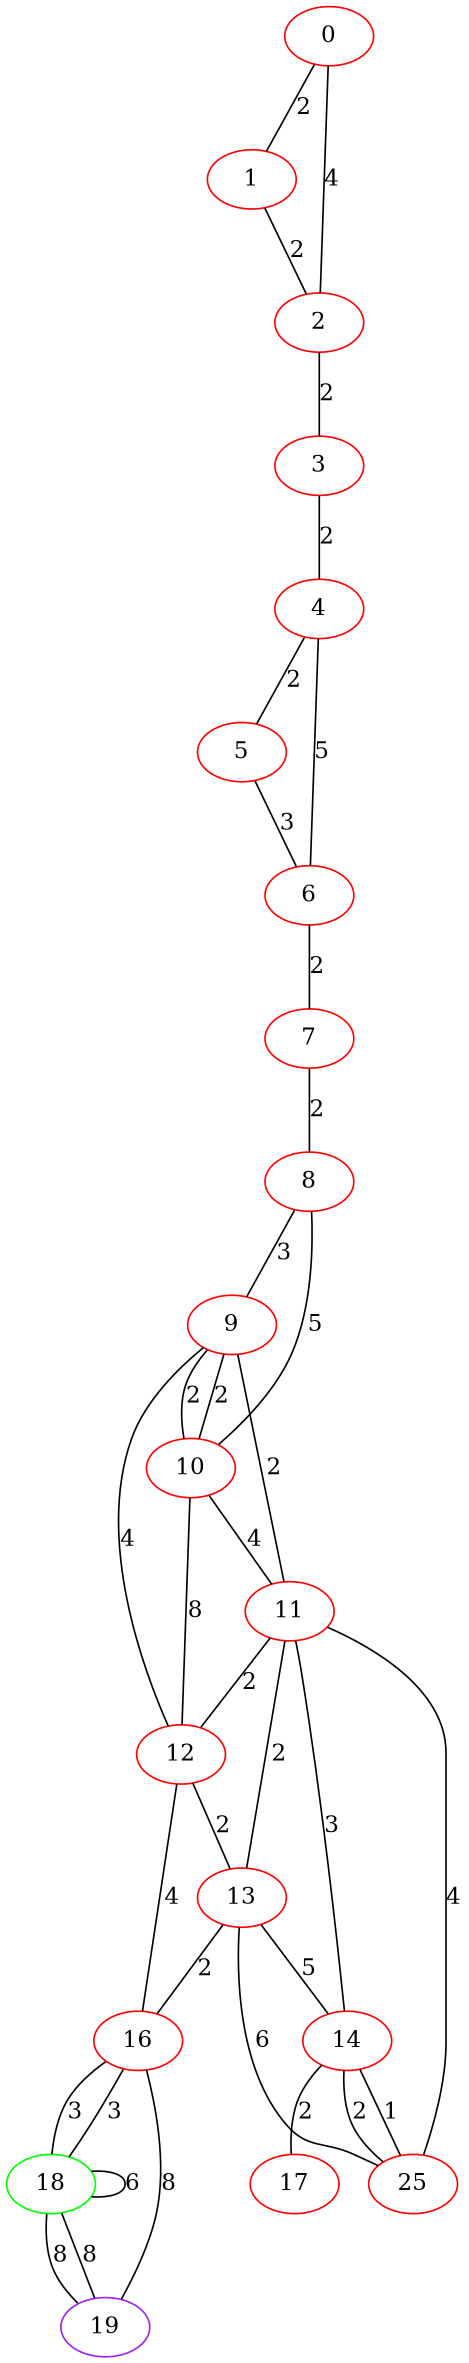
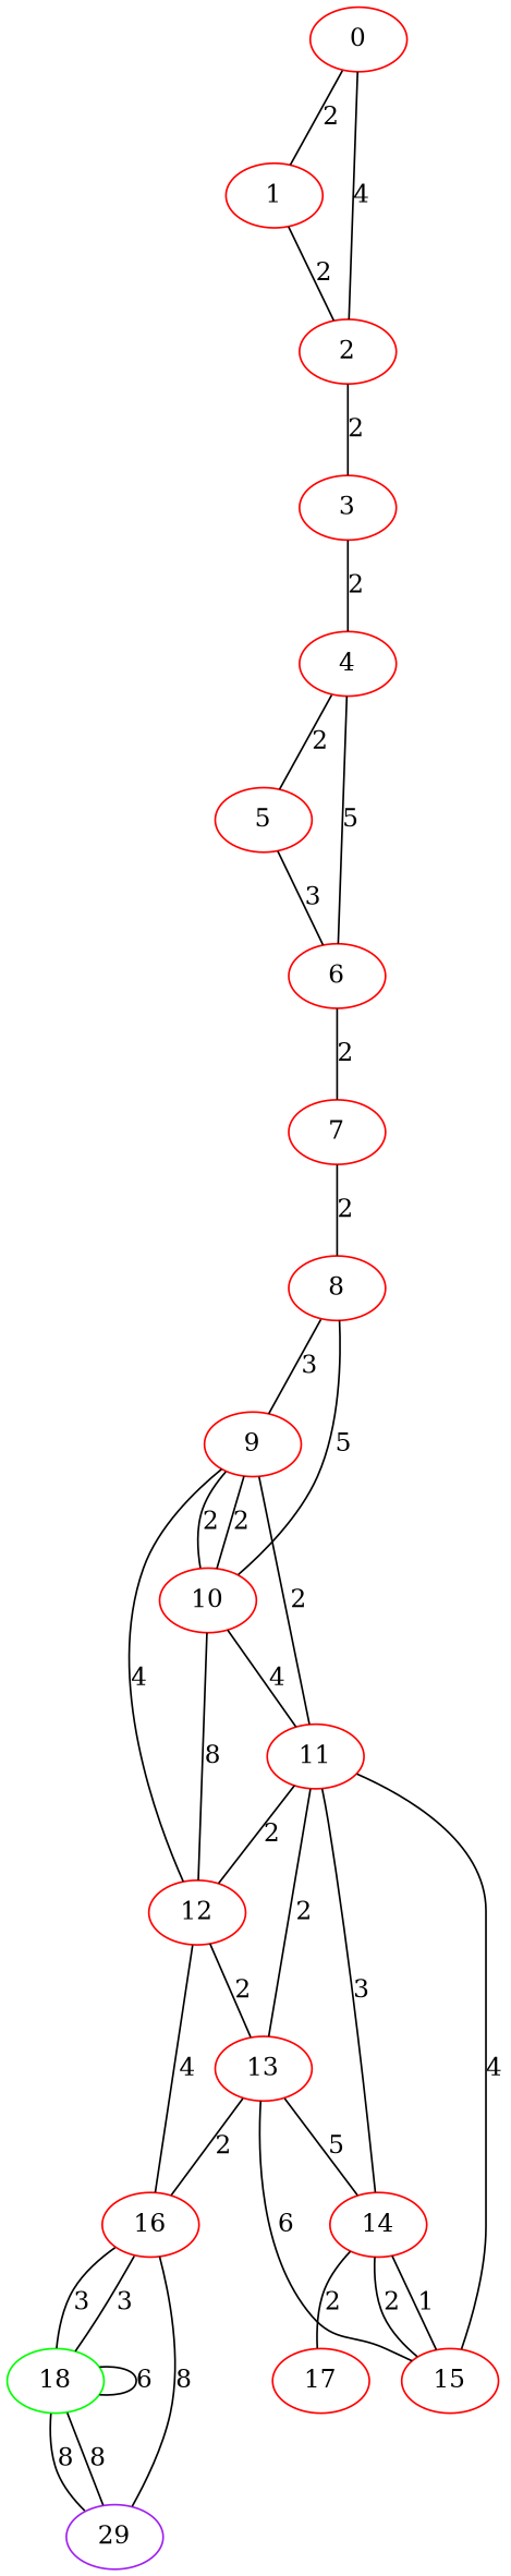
  graph {
    node [color=red weight=1]
    0
    1
    2
    3
    4
    5
    6
    7
    8
    9
    10
    11
    12
    13
    14
-   15 [label=25]
+   15
    16
    17
    18 [color=green weight=2]
-   19 [color=purple weight=4]
+   19 [color=purple weight=4 label=29]
    0 -- 1 [label=2]
    0 -- 2 [label=4]
    1 -- 2 [label=2]
    2 -- 3 [label=2]
    3 -- 4 [label=2]
    4 -- 5 [label=2]
    4 -- 6 [label=5]
    5 -- 6 [label=3]
    6 -- 7 [label=2]
    7 -- 8 [label=2]
    8 -- 9 [label=3]
    8 -- 10 [label=5]
    9 -- 10 [label=2]
    9 -- 10 [label=2]
    9 -- 11 [label=2]
    9 -- 12 [label=4]
    10 -- 11 [label=4]
    10 -- 12 [label=8]
    11 -- 12 [label=2]
    11 -- 13 [label=2]
    11 -- 14 [label=3]
    11 -- 15 [label=4]
    12 -- 13 [label=2]
    12 -- 16 [label=4]
    13 -- 14 [label=5]
    13 -- 15 [label=6]
    13 -- 16 [label=2]
    14 -- 15 [label=1]
    14 -- 15 [label=2]
    14 -- 17 [label=2]
    16 -- 18 [label=3]
    16 -- 18 [label=3]
    16 -- 19 [label=8]
    18 -- 18 [label=6]
    18 -- 19 [label=8]
    18 -- 19 [label=8]
  }
